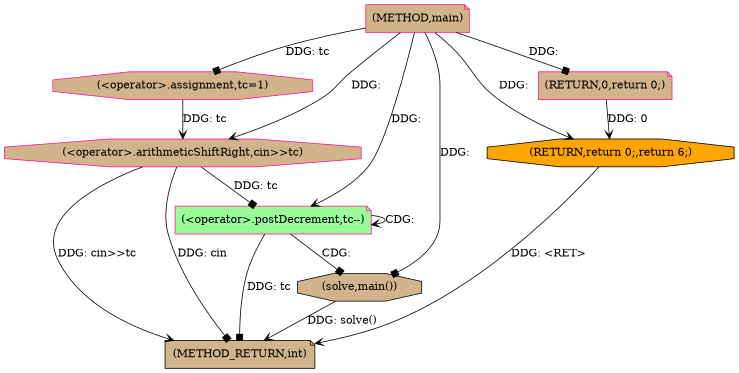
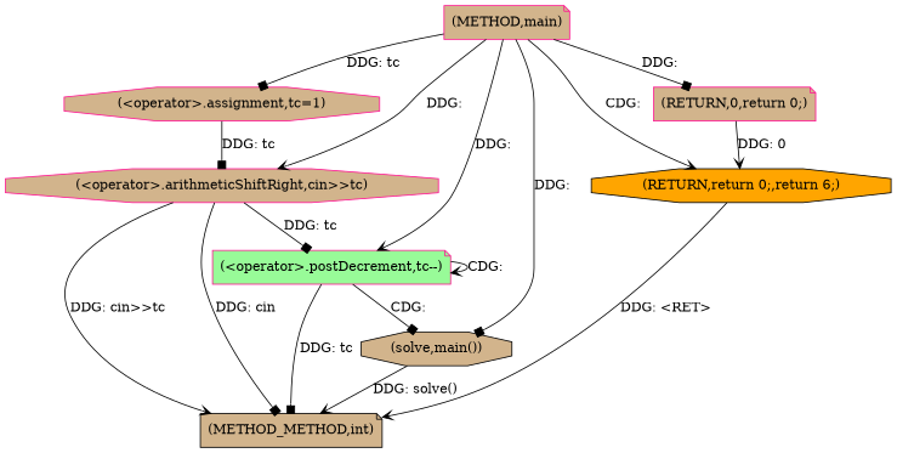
  digraph {
    node [color=deeppink fillcolor=tan shape=note style=filled]
    edge [arrowhead=vee]
    n1 [label="(METHOD,main)"]
    n2 [label="(<operator>.assignment,tc=1)" shape=octagon]
    n3 [label="(<operator>.arithmeticShiftRight,cin>>tc)" shape=octagon]
    n4 [color=black fillcolor=orange label="(RETURN,return 0;,return 6;)" shape=octagon]
    n5 [fillcolor=palegreen label="(<operator>.postDecrement,tc--)"]
    n6 [label="(RETURN,0,return 0;)"]
    n7 [color=black label="(solve,main())" shape=octagon]
-   n8 [color=black label="(METHOD_RETURN,int)"]
+   n8 [color=black label="(METHOD_METHOD,int)"]
    n1 -> n2 [arrowhead=box label="DDG: tc"]
    n1 -> n3 [label="DDG: "]
-   n1 -> n4 [label="DDG: "]
+   n1 -> n4 [label="CDG: "]
    n1 -> n5 [label="DDG: "]
    n1 -> n6 [arrowhead=box label="DDG: "]
    n1 -> n7 [arrowhead=box label="DDG: "]
-   n2 -> n3 [label="DDG: tc"]
+   n2 -> n3 [arrowhead=box label="DDG: tc"]
    n3 -> n5 [arrowhead=box label="DDG: tc"]
    n3 -> n8 [label="DDG: cin>>tc"]
    n3 -> n8 [arrowhead=box label="DDG: cin"]
    n4 -> n8 [label="DDG: <RET>"]
    n5 -> n5 [label="CDG: "]
    n5 -> n7 [arrowhead=box label="CDG: "]
    n5 -> n8 [arrowhead=box label="DDG: tc"]
    n6 -> n4 [label="DDG: 0"]
    n7 -> n8 [label="DDG: solve()"]
  }
